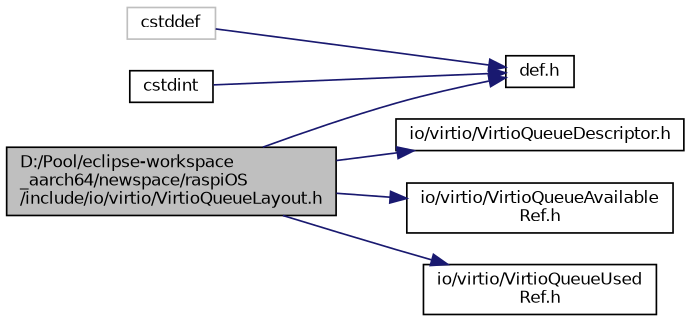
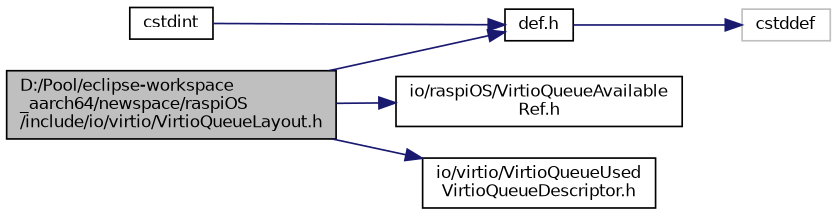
  digraph {
    rankdir=LR
    node [color=black fillcolor=white fontname=Helvetica fontsize=10 shape=record style=filled]
    edge [color=midnightblue fontname=Helvetica fontsize=10 labelfontname=Helvetica labelfontsize=10 style=solid]
    n1 [fillcolor=grey75 fontcolor=black height=0.2 label="D:/Pool/eclipse-workspace\l_aarch64/newspace/raspiOS\l/include/io/virtio/VirtioQueueLayout.h" width=0.4]
    n2 [height=0.2 label="def.h" width=0.4]
-   n3 [height=0.2 label="io/virtio/VirtioQueueDescriptor.h" width=0.4]
-   n4 [height=0.2 label="io/virtio/VirtioQueueAvailable\lRef.h" width=0.4]
-   n5 [height=0.2 label="io/virtio/VirtioQueueUsed\lRef.h" width=0.4]
+   n4 [height=0.2 label="io/raspiOS/VirtioQueueAvailable\lRef.h" width=0.4]
+   n5 [height=0.2 label="io/virtio/VirtioQueueUsed\lVirtioQueueDescriptor.h" width=0.4]
    n6 [color=grey75 height=0.2 label=cstddef width=0.4]
    n7 [height=0.2 label=cstdint width=0.4]
    n1 -> n2
-   n1 -> n3
    n1 -> n4
    n1 -> n5
-   n6 -> n2
+   n2 -> n6
    n7 -> n2
  }
